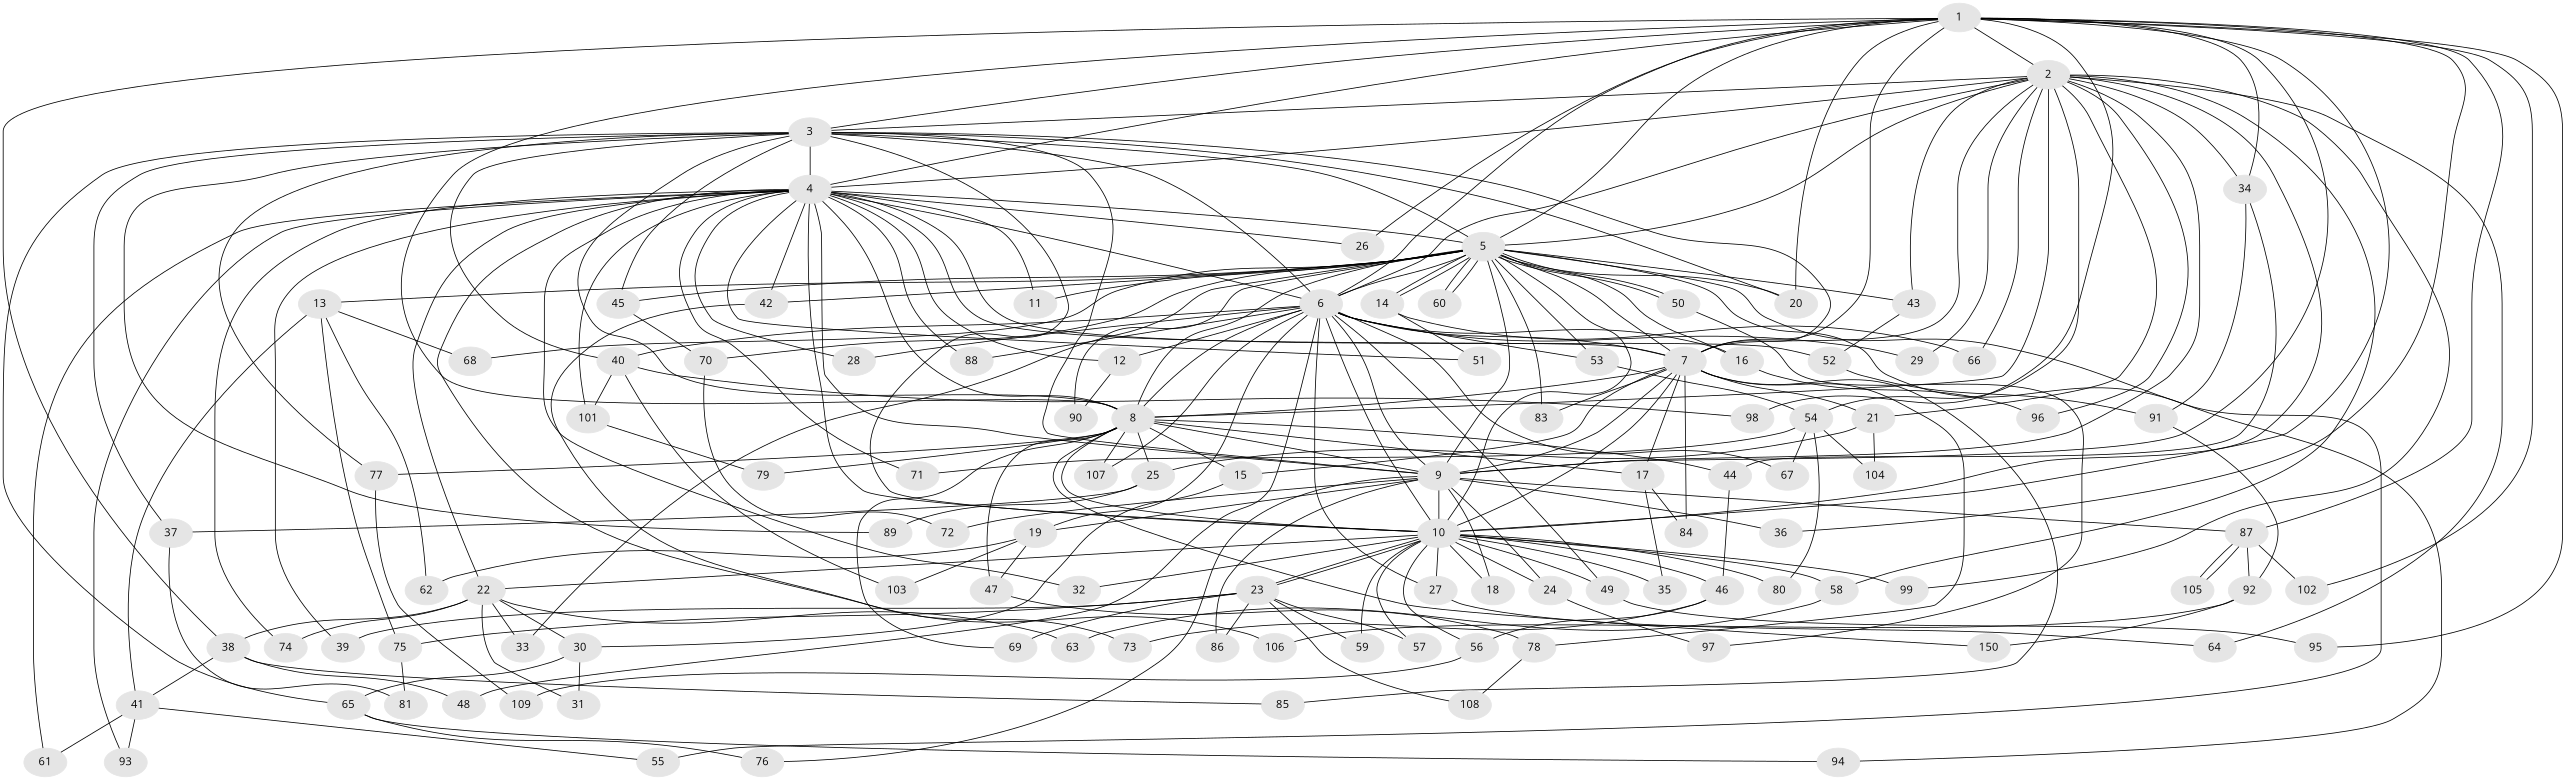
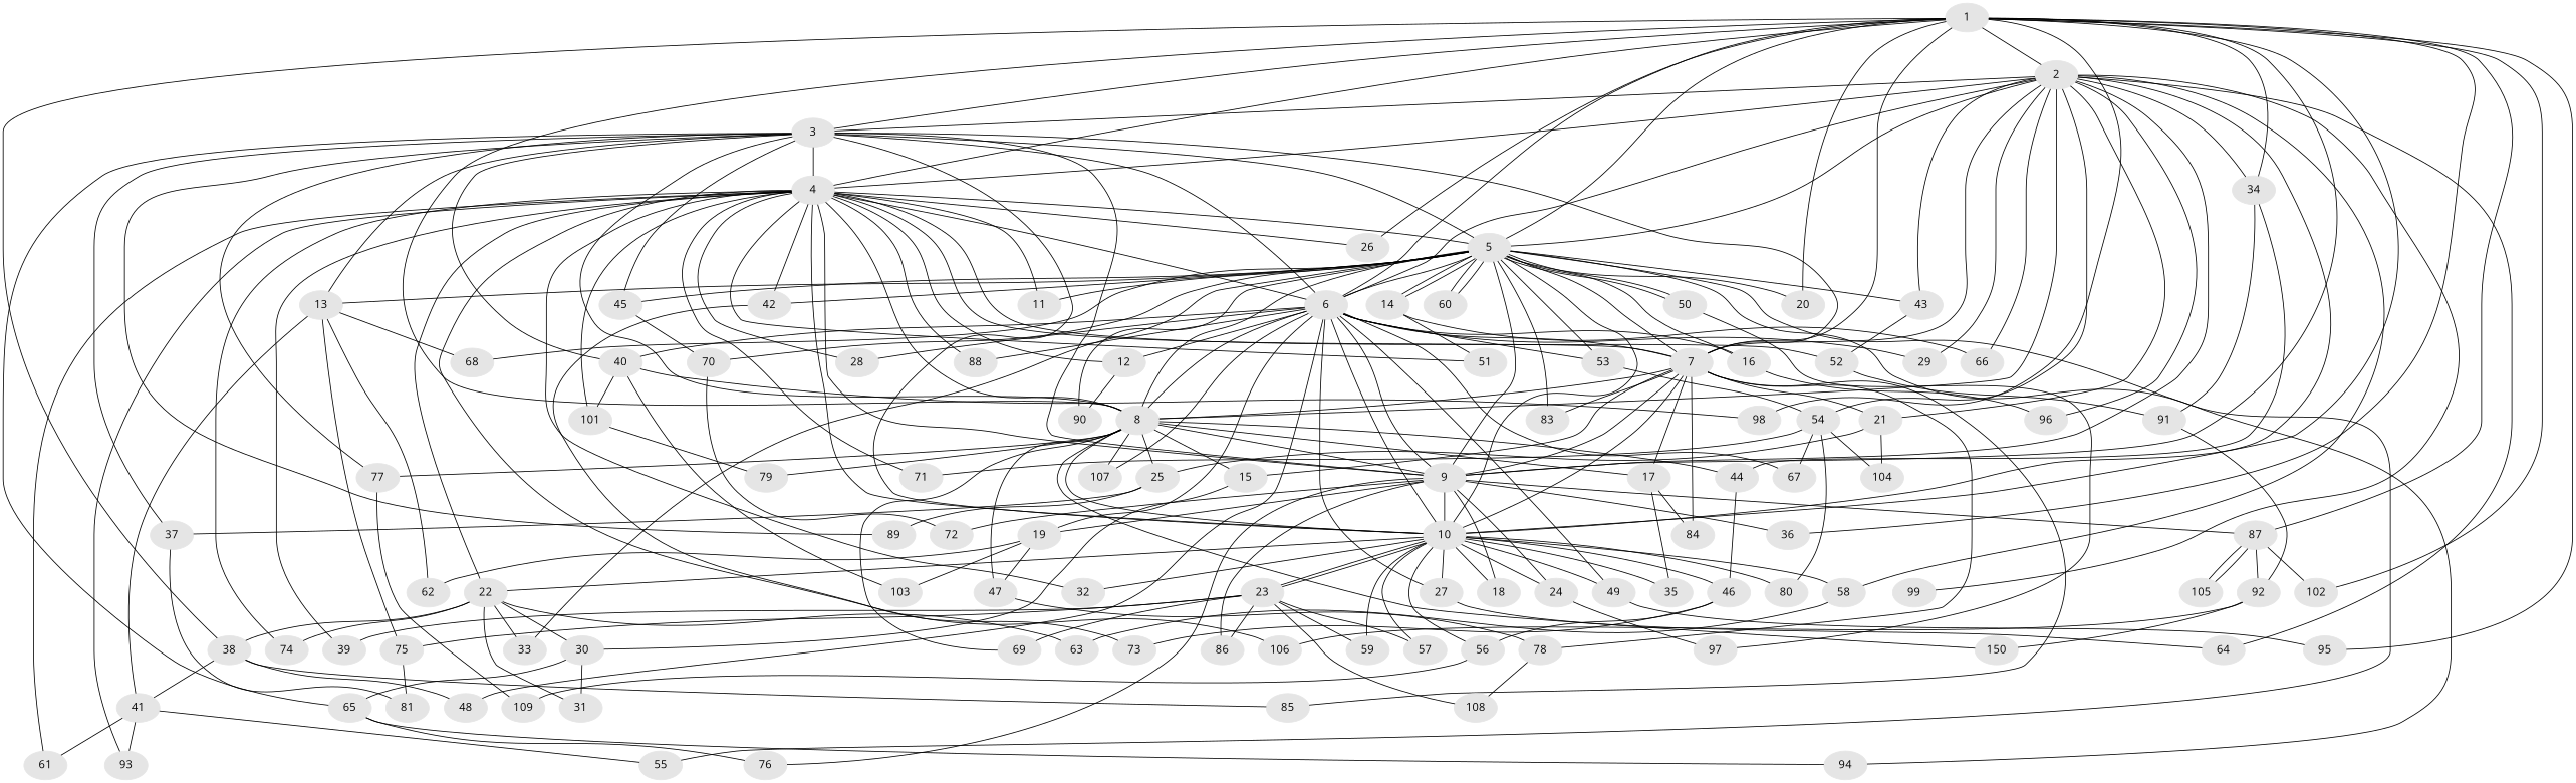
  graph {
    fontname="Open Sans"
    node [color=gray90 fontname="Open Sans" style=filled]
    edge [fontname="Open Sans"]
    1
    2
    3
    4
    5
    6
    7
    8
    9
    10
    20
    26
    34
    36
    38
    87
    95
    98
    102
    21
    29
    43
    54
    58
    64
    66
    96
    99
    13
    37
    40
    45
    65
    77
    89
    11
    12
    22
    28
    32
    39
    42
    51
    52
    61
    71
    74
    88
    93
    101
    106
    14
    16
    33
    50
    53
    55
    60
    68
    70
    83
    90
    94
    19
    27
    48
    49
    67
    107
    15
    17
    78
    84
    85
    25
    44
    47
    69
    79
    n80 [label=150]
    18
    24
    72
    76
    86
    23
    35
    46
    56
    57
    59
    80
    91
    41
    92
    105
    104
    63
    62
    75
    81
    103
    109
    30
    31
    73
    97
    108
    1 -- 2
    1 -- 3
    1 -- 4
    1 -- 5
    1 -- 6
    1 -- 7
    1 -- 8
    1 -- 9
    1 -- 10
    1 -- 20
    1 -- 26
    1 -- 34
    1 -- 36
    1 -- 38
    1 -- 87
    1 -- 95
    1 -- 98
    1 -- 102
    2 -- 3
    2 -- 4
    2 -- 5
    2 -- 6
    2 -- 7
    2 -- 8
    2 -- 9
    2 -- 10
    2 -- 34
    2 -- 21
    2 -- 29
    2 -- 43
    2 -- 54
    2 -- 58
    2 -- 64
    2 -- 66
    2 -- 96
    2 -- 99
    3 -- 4
    3 -- 5
    3 -- 6
    3 -- 7
    3 -- 8
    3 -- 9
    3 -- 10
-   3 -- 20
+   3 -- 13
    3 -- 37
    3 -- 40
    3 -- 45
    3 -- 65
    3 -- 77
    3 -- 89
    4 -- 5
    4 -- 6
    4 -- 7
    4 -- 8
    4 -- 9
    4 -- 10
    4 -- 26
    4 -- 11
    4 -- 12
    4 -- 22
    4 -- 28
    4 -- 32
    4 -- 39
    4 -- 42
    4 -- 51
    4 -- 52
    4 -- 61
    4 -- 71
    4 -- 74
    4 -- 88
    4 -- 93
    4 -- 101
    4 -- 106
    5 -- 6
    5 -- 7
    5 -- 8
    5 -- 9
    5 -- 10
    5 -- 20
    5 -- 43
    5 -- 13
    5 -- 45
    5 -- 11
    5 -- 42
    5 -- 14
    5 -- 14
    5 -- 16
    5 -- 33
    5 -- 50
    5 -- 50
    5 -- 53
    5 -- 55
    5 -- 60
    5 -- 60
    5 -- 68
    5 -- 70
    5 -- 83
    5 -- 90
    5 -- 94
    6 -- 7
    6 -- 8
    6 -- 9
    6 -- 10
    6 -- 29
    6 -- 40
    6 -- 12
    6 -- 28
    6 -- 88
    6 -- 16
    6 -- 53
    6 -- 19
    6 -- 27
    6 -- 48
    6 -- 49
    6 -- 67
    6 -- 107
    7 -- 8
    7 -- 9
    7 -- 10
    7 -- 21
    7 -- 83
    7 -- 15
    7 -- 17
    7 -- 78
    7 -- 84
    7 -- 85
    8 -- 9
    8 -- 10
    8 -- 77
    8 -- 107
    8 -- 15
    8 -- 17
    8 -- 25
    8 -- 44
    8 -- 47
    8 -- 69
    8 -- 79
    8 -- n80
    9 -- 10
    9 -- 36
    9 -- 87
    9 -- 19
    9 -- 18
    9 -- 24
    9 -- 72
    9 -- 76
    9 -- 86
    10 -- 58
-   10 -- 99
    10 -- 22
    10 -- 32
    10 -- 27
    10 -- 49
    10 -- 18
    10 -- 24
    10 -- 23
    10 -- 23
    10 -- 35
    10 -- 46
    10 -- 56
    10 -- 57
    10 -- 59
    10 -- 80
    34 -- 44
    34 -- 91
    38 -- 48
    38 -- 85
    38 -- 41
    87 -- 102
    87 -- 92
    87 -- 105
    87 -- 105
    21 -- 25
    21 -- 104
    43 -- 52
    54 -- 71
    54 -- 67
    54 -- 80
    54 -- 104
    58 -- 63
    13 -- 68
    13 -- 41
    13 -- 62
    13 -- 75
    37 -- 81
    40 -- 98
    40 -- 101
    40 -- 103
    45 -- 70
    65 -- 94
    65 -- 76
    77 -- 109
    12 -- 90
    22 -- 38
    22 -- 74
    22 -- 33
    22 -- 63
    22 -- 30
    22 -- 31
    42 -- 73
    52 -- 91
    101 -- 79
    14 -- 66
    14 -- 51
    16 -- 96
    50 -- 97
    53 -- 54
    70 -- 72
    19 -- 47
    19 -- 62
    19 -- 103
    27 -- 64
    49 -- 95
    15 -- 30
    17 -- 84
    17 -- 35
    78 -- 108
    25 -- 37
    25 -- 89
    44 -- 46
    47 -- 78
    24 -- 97
    23 -- 39
    23 -- 69
    23 -- 86
    23 -- 57
    23 -- 59
    23 -- 75
    23 -- 108
    46 -- 56
    46 -- 73
    56 -- 109
    91 -- 92
    41 -- 61
    41 -- 93
    41 -- 55
    92 -- 106
    92 -- n80
    75 -- 81
    30 -- 65
    30 -- 31
  }
